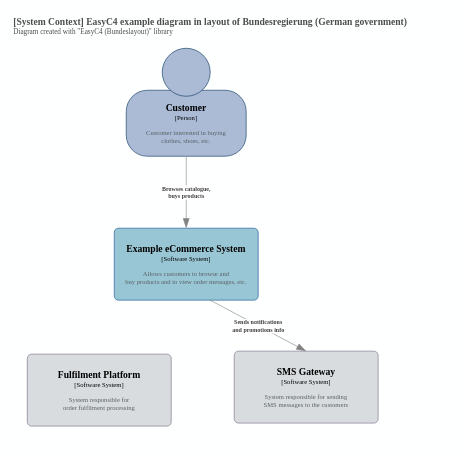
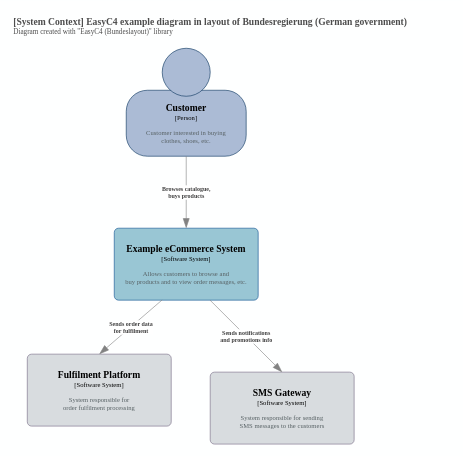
  <mxCell id="0" />
  <mxCell id="1" parent="0" />
  <mxCell id="2" value="&lt;font style=&quot;font-size: 16px&quot;&gt;&lt;b&gt;Customer&lt;/b&gt;&lt;/font&gt;&lt;br&gt;&lt;div&gt;&lt;font style=&quot;font-size: 11px&quot;&gt;[Person]&lt;/font&gt;&lt;/div&gt;&lt;div style=&quot;font-size: 10px&quot;&gt;&lt;br&gt;&lt;/div&gt;&lt;div style=&quot;font-size: 11px&quot;&gt;&lt;font color=&quot;#576164&quot;&gt;Customer interested in buying &#10;clothes, shoes, etc.&lt;/font&gt;&lt;/div&gt;" style="shape=stencil(tZTRUsMgEEW/hsdmCNimr06s/4Fka3aSQAZwWv16STYZRaXjaDuTl3sXTu6SJUzWvlUjMMGNGoDJBybEoDRCJ3fbjb7bjOC8NdGNS1qql3tO+kRa8EUrP4IOZB7xDA3ZPjjbwQmbsADQtOAwTFV5YPw+rpkeWWtrTCSgNT6pfKpHmEIT9/IzwXixpde8LppUzI0DBHBLZnKZePw9OMUW1bXA5a3AvBDpWZTXI98MXP2DLOvo5IZG1k9Kd8/OvpjmxzxzxU0Tm/nmVWbO13tQrnPvtMe35fZIcfkUjtj3dCNyDWVix63WwYV+oO9x9PDRze7LCCfd7NNmVvn32N/SzS79XmbjHQ==);whiteSpace=wrap;html=1;rounded=1;fontColor=#000000;arcSize=30;allowArrows=0;rotatable=0;spacingTop=70;aspect=fixed;editable=1;metaEdit=1;resizable=0;strokeColor=#06315C;fillColor=#ABBBD5;recursiveResize=0;expand=0;fontFamily=Calibri;" parent="1" vertex="1"><mxGeometry x="210" y="80" width="200" height="180" as="geometry" /></mxCell>
  <mxCell id="3" value="&lt;font style=&quot;font-size: 16px&quot;&gt;&lt;b&gt;Example eCommerce System&lt;/b&gt;&lt;/font&gt;&lt;br&gt;&lt;div&gt;&lt;font style=&quot;font-size: 11px&quot;&gt;[Software System]&lt;/font&gt;&lt;/div&gt;&lt;div style=&quot;font-size: 10px&quot;&gt;&lt;br&gt;&lt;/div&gt;&lt;div style=&quot;font-size: 11px&quot;&gt;&lt;font color=&quot;#576164&quot;&gt;Allows customers to browse and &#10;buy products and to view order messages, etc.&lt;/font&gt;&lt;/div&gt;" style="rounded=1;whiteSpace=wrap;html=1;fontColor=#000000;arcSize=6;metaEdit=1;points=[[0.25,0,0],[0.5,0,0],[0.75,0,0],[1,0.25,0],[1,0.5,0],[1,0.75,0],[0.75,1,0],[0.5,1,0],[0.25,1,0],[0,0.75,0],[0,0.5,0],[0,0.25,0]];resizable=0;editable=1;movableLabel=0;allowArrows=0;rotatable=0;imageWidth=24;fillColor=#99C6D4;strokeColor=#0D5091;expand=0;recursiveResize=0;fontFamily=Calibri;" parent="1" vertex="1"><mxGeometry x="190" y="380" width="240" height="120" as="geometry" /></mxCell>
  <mxCell id="4" value="&lt;font style=&quot;font-size: 16px&quot;&gt;&lt;b&gt;Fulfilment Platform&lt;/b&gt;&lt;/font&gt;&lt;br&gt;&lt;div&gt;&lt;font style=&quot;font-size: 11px&quot;&gt;[Software System]&lt;/font&gt;&lt;/div&gt;&lt;div style=&quot;font-size: 10px&quot;&gt;&lt;br&gt;&lt;/div&gt;&lt;div style=&quot;font-size: 11px&quot;&gt;&lt;font color=&quot;#576164&quot;&gt;System responsible for &#10;order fulfilment processing&lt;/font&gt;&lt;/div&gt;" style="rounded=1;whiteSpace=wrap;html=1;fontColor=#000000;arcSize=6;metaEdit=1;points=[[0.25,0,0],[0.5,0,0],[0.75,0,0],[1,0.25,0],[1,0.5,0],[1,0.75,0],[0.75,1,0],[0.5,1,0],[0.25,1,0],[0,0.75,0],[0,0.5,0],[0,0.25,0]];resizable=0;editable=1;movableLabel=0;allowArrows=0;rotatable=0;fillColor=#D8DCDF;strokeColor=#736782;recursiveResize=0;expand=0;fontFamily=Calibri;" parent="1" vertex="1"><mxGeometry x="45" y="590" width="240" height="120" as="geometry" /></mxCell>
- <mxCell id="5" value="&lt;font style=&quot;font-size: 16px&quot;&gt;&lt;b&gt;SMS Gateway&lt;/b&gt;&lt;/font&gt;&lt;br&gt;&lt;div&gt;&lt;font style=&quot;font-size: 11px&quot;&gt;[Software System]&lt;/font&gt;&lt;/div&gt;&lt;div style=&quot;font-size: 10px&quot;&gt;&lt;br&gt;&lt;/div&gt;&lt;div style=&quot;font-size: 11px&quot;&gt;&lt;font color=&quot;#576164&quot;&gt;System responsible for sending &#10;SMS messages to the customers&lt;/font&gt;&lt;/div&gt;" style="rounded=1;whiteSpace=wrap;html=1;fontColor=#000000;arcSize=6;metaEdit=1;points=[[0.25,0,0],[0.5,0,0],[0.75,0,0],[1,0.25,0],[1,0.5,0],[1,0.75,0],[0.75,1,0],[0.5,1,0],[0.25,1,0],[0,0.75,0],[0,0.5,0],[0,0.25,0]];resizable=0;editable=1;movableLabel=0;allowArrows=0;rotatable=0;fillColor=#D8DCDF;strokeColor=#736782;recursiveResize=0;expand=0;fontFamily=Calibri;" parent="1" vertex="1"><mxGeometry x="390" y="585" width="240" height="120" as="geometry" /></mxCell>
+ <mxCell id="5" value="&lt;font style=&quot;font-size: 16px&quot;&gt;&lt;b&gt;SMS Gateway&lt;/b&gt;&lt;/font&gt;&lt;br&gt;&lt;div&gt;&lt;font style=&quot;font-size: 11px&quot;&gt;[Software System]&lt;/font&gt;&lt;/div&gt;&lt;div style=&quot;font-size: 10px&quot;&gt;&lt;br&gt;&lt;/div&gt;&lt;div style=&quot;font-size: 11px&quot;&gt;&lt;font color=&quot;#576164&quot;&gt;System responsible for sending &#10;SMS messages to the customers&lt;/font&gt;&lt;/div&gt;" style="rounded=1;whiteSpace=wrap;html=1;fontColor=#000000;arcSize=6;metaEdit=1;points=[[0.25,0,0],[0.5,0,0],[0.75,0,0],[1,0.25,0],[1,0.5,0],[1,0.75,0],[0.75,1,0],[0.5,1,0],[0.25,1,0],[0,0.75,0],[0,0.5,0],[0,0.25,0]];resizable=0;editable=1;movableLabel=0;allowArrows=0;rotatable=0;fillColor=#D8DCDF;strokeColor=#736782;recursiveResize=0;expand=0;fontFamily=Calibri;" parent="1" vertex="1"><mxGeometry x="350" y="620" width="240" height="120" as="geometry" /></mxCell>
+ <mxCell id="6" value="&lt;div&gt;&lt;b&gt;Sends order data &#10;for fulfilment&lt;/b&gt;&lt;br&gt;&lt;/div&gt;" style="endArrow=blockThin;html=1;fontSize=10;fontColor=#404040;strokeWidth=1;endFill=1;strokeColor=#828282;elbow=vertical;metaEdit=1;backgroundOutline=0;editable=1;endSize=14;startSize=14;jumpStyle=arc;jumpSize=16;fontFamily=Calibri;entryX=0.5;entryY=0;entryDx=0;entryDy=0;entryPerimeter=0;exitX=0.333;exitY=0.996;exitDx=0;exitDy=0;exitPerimeter=0;" parent="1" source="3" target="4" edge="1"><mxGeometry width="50" height="50" relative="1" as="geometry"><mxPoint x="266" y="520" as="sourcePoint" /><mxPoint x="430" y="520" as="targetPoint" /></mxGeometry></mxCell>
  <mxCell id="7" value="&lt;div&gt;&lt;b&gt;Sends notifications&#10;and promotions info&lt;/b&gt;&lt;br&gt;&lt;/div&gt;" style="endArrow=blockThin;html=1;fontSize=10;fontColor=#404040;strokeWidth=1;endFill=1;strokeColor=#828282;elbow=vertical;metaEdit=1;backgroundOutline=0;editable=1;endSize=14;startSize=14;jumpStyle=arc;jumpSize=16;fontFamily=Calibri;entryX=0.5;entryY=0;entryDx=0;entryDy=0;entryPerimeter=0;exitX=0.665;exitY=0.999;exitDx=0;exitDy=0;exitPerimeter=0;" parent="1" source="3" target="5" edge="1"><mxGeometry width="50" height="50" relative="1" as="geometry"><mxPoint x="346" y="530" as="sourcePoint" /><mxPoint x="430" y="520" as="targetPoint" /></mxGeometry></mxCell>
  <mxCell id="8" value="&lt;div&gt;&lt;b&gt;Browses catalogue,&#10;buys products&lt;/b&gt;&lt;br&gt;&lt;/div&gt;" style="endArrow=blockThin;html=1;fontSize=10;fontColor=#404040;strokeWidth=1;endFill=1;strokeColor=#828282;elbow=vertical;metaEdit=1;backgroundOutline=0;editable=1;endSize=14;startSize=14;jumpStyle=arc;jumpSize=16;fontFamily=Calibri;exitX=0.5;exitY=1;exitDx=0;exitDy=0;entryX=0.5;entryY=0;entryDx=0;entryDy=0;entryPerimeter=0;" parent="1" source="2" target="3" edge="1"><mxGeometry width="50" height="50" relative="1" as="geometry"><mxPoint x="190" y="520" as="sourcePoint" /><mxPoint x="370" y="350" as="targetPoint" /></mxGeometry></mxCell>
  <mxCell id="9" value="&lt;div&gt;&lt;font color=&quot;#4D4D4D&quot;&gt;&lt;b style=&quot;font-size: 16px&quot;&gt;&lt;font style=&quot;font-size: 16px&quot;&gt;[System Context] EasyC4 example diagram in layout of Bundesregierung (German government)&lt;br&gt;&lt;/font&gt;&lt;/b&gt;&lt;/font&gt;&lt;/div&gt;&lt;div&gt;&lt;font style=&quot;font-size: 12px&quot; color=&quot;#4D4D4D&quot;&gt;Diagram created with &quot;EasyC4 (Bundeslayout)&quot; library&lt;br&gt;&lt;/font&gt;&lt;/div&gt;" style="text;html=1;strokeColor=none;fillColor=none;align=left;verticalAlign=top;whiteSpace=wrap;rounded=0;metaEdit=1;allowArrows=0;resizable=1;rotatable=0;connectable=0;recursiveResize=0;expand=0;pointerEvents=0;fontFamily=Calibri;" vertex="1" parent="1"><mxGeometry x="20" width="730" height="40" as="geometry" y="20" /></mxCell>
